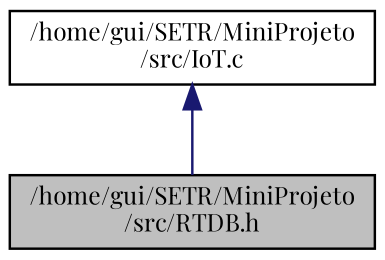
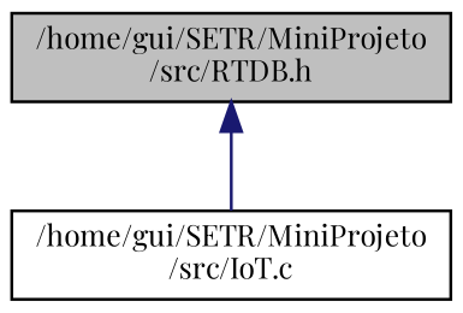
  digraph {
    fontname="Playfair Display"
    node [color=black fontname="Playfair Display" fontsize=10 shape=record style=filled]
    n1 [fillcolor=grey75 fontcolor=black height=0.2 label="/home/gui/SETR/MiniProjeto\l/src/RTDB.h" width=0.4]
    n2 [fillcolor=white height=0.2 label="/home/gui/SETR/MiniProjeto\l/src/IoT.c" width=0.4]
-   n2 -> n1 [color=midnightblue dir=back fontname="Playfair Display" fontsize=10 labelfontname=Helvetica labelfontsize=10 style=solid]
+   n1 -> n2 [color=midnightblue dir=back fontname="Playfair Display" fontsize=10 labelfontname=Helvetica labelfontsize=10 style=solid]
  }
